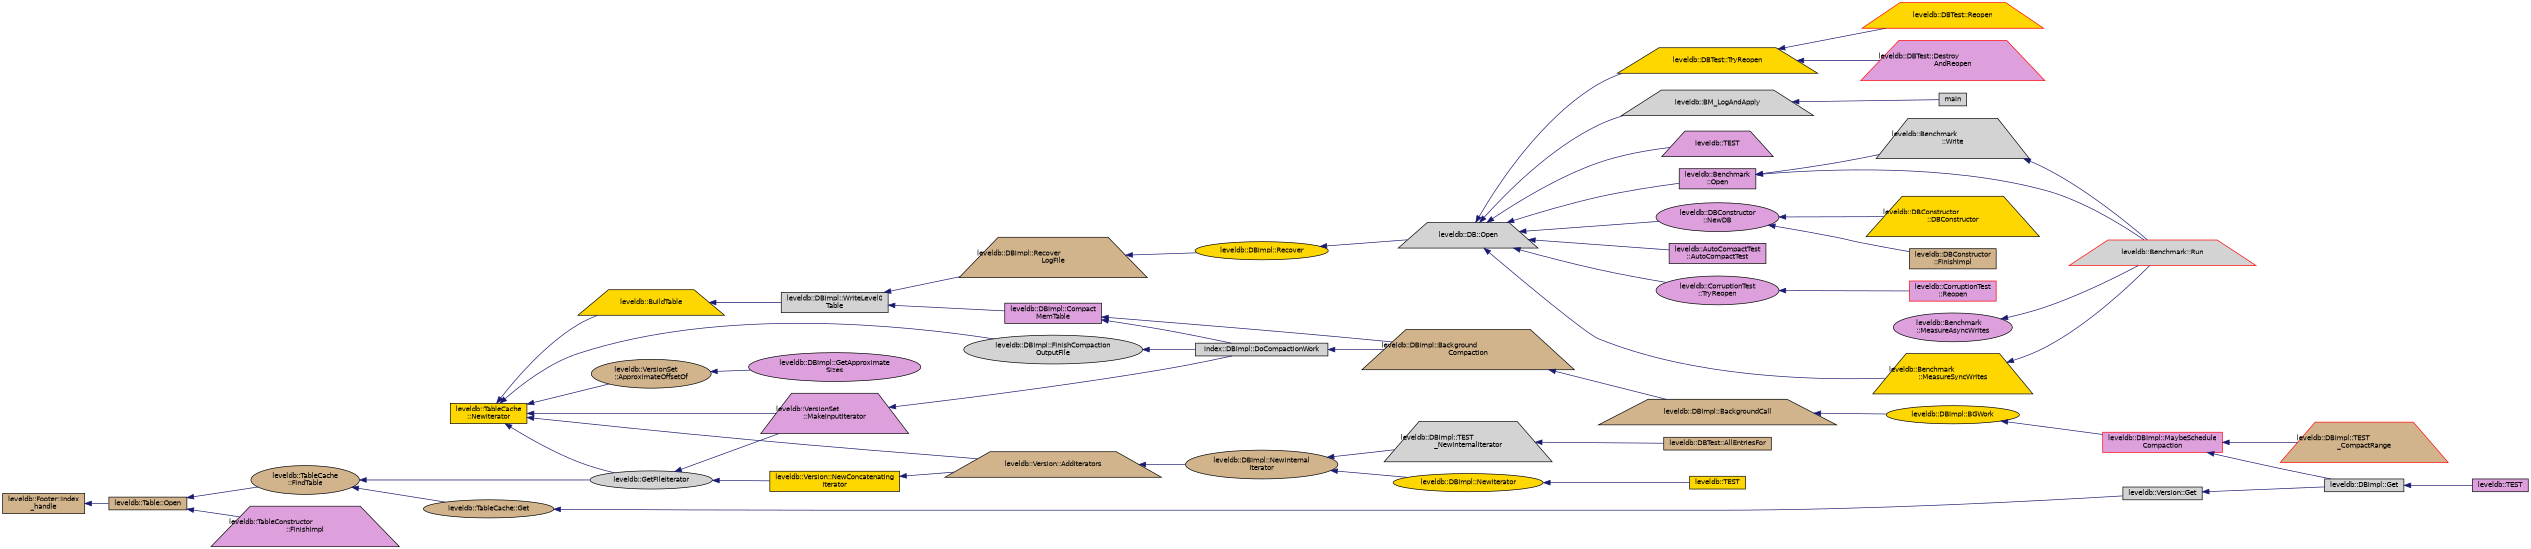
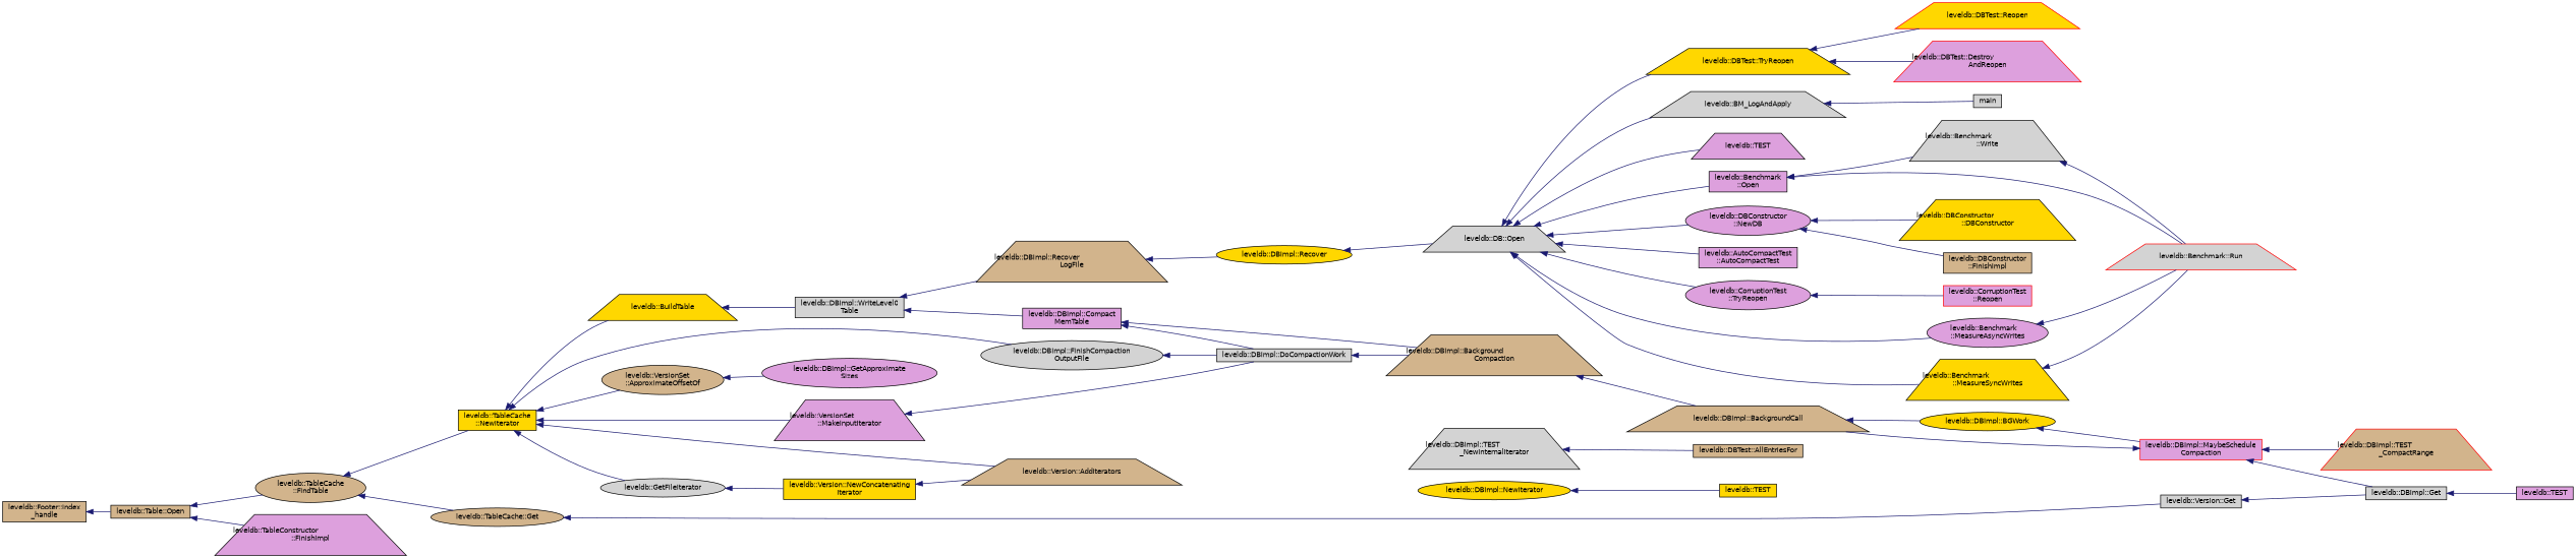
  digraph {
    rankdir=LR
    node [color=black fillcolor=plum fontname=Helvetica fontsize=10 shape=trapezium style=filled]
    edge [color=midnightblue dir=back fontname=Helvetica fontsize=10 labelfontname=Helvetica labelfontsize=10 style=solid]
    n1 [fillcolor=tan fontcolor=black height=0.2 label="leveldb::Footer::index\l_handle" shape=box width=0.4]
    n2 [fillcolor=tan height=0.2 label="leveldb::Table::Open" shape=box width=0.4]
    n3 [fillcolor=tan height=0.2 label="leveldb::TableCache\l::FindTable" shape=ellipse width=0.4]
    n4 [height=0.2 label="leveldb::TableConstructor\l::FinishImpl" width=0.4]
    n5 [fillcolor=gold height=0.2 label="leveldb::TableCache\l::NewIterator" shape=box width=0.4]
    n6 [fillcolor=tan height=0.2 label="leveldb::TableCache::Get" shape=ellipse width=0.4]
    n7 [fillcolor=gold height=0.2 label="leveldb::BuildTable" width=0.4]
    n8 [fillcolor=lightgrey height=0.2 label="leveldb::DBImpl::FinishCompaction\lOutputFile" shape=ellipse width=0.4]
    n9 [fillcolor=lightgrey height=0.2 label="leveldb::GetFileIterator" shape=ellipse width=0.4]
    n10 [fillcolor=tan height=0.2 label="leveldb::Version::AddIterators" width=0.4]
    n11 [height=0.2 label="leveldb::VersionSet\l::MakeInputIterator" width=0.4]
    n12 [fillcolor=tan height=0.2 label="leveldb::VersionSet\l::ApproximateOffsetOf" shape=ellipse width=0.4]
    n13 [fillcolor=lightgrey height=0.2 label="leveldb::Version::Get" shape=box width=0.4]
    n14 [fillcolor=lightgrey height=0.2 label="leveldb::DBImpl::WriteLevel0\lTable" shape=box width=0.4]
-   n15 [fillcolor=lightgrey height=0.2 label="index::DBImpl::DoCompactionWork" shape=box width=0.4]
+   n15 [fillcolor=lightgrey height=0.2 label="leveldb::DBImpl::DoCompactionWork" shape=box width=0.4]
    n16 [fillcolor=gold height=0.2 label="leveldb::Version::NewConcatenating\lIterator" shape=box width=0.4]
-   n17 [fillcolor=tan height=0.2 label="leveldb::DBImpl::NewInternal\lIterator" shape=ellipse width=0.4]
    n18 [height=0.2 label="leveldb::DBImpl::GetApproximate\lSizes" shape=ellipse width=0.4]
    n19 [fillcolor=tan height=0.2 label="leveldb::DBImpl::Recover\lLogFile" width=0.4]
    n20 [height=0.2 label="leveldb::DBImpl::Compact\lMemTable" shape=box width=0.4]
    n21 [fillcolor=gold height=0.2 label="leveldb::DBImpl::Recover" shape=ellipse width=0.4]
    n22 [fillcolor=tan height=0.2 label="leveldb::DBImpl::Background\lCompaction" width=0.4]
    n23 [fillcolor=lightgrey height=0.2 label="leveldb::DB::Open" width=0.4]
    n24 [height=0.2 label="leveldb::AutoCompactTest\l::AutoCompactTest" shape=box width=0.4]
    n25 [height=0.2 label="leveldb::CorruptionTest\l::TryReopen" shape=ellipse width=0.4]
    n26 [height=0.2 label="leveldb::Benchmark\l::Open" shape=box width=0.4]
    n27 [height=0.2 label="leveldb::Benchmark\l::MeasureAsyncWrites" shape=ellipse width=0.4]
    n28 [fillcolor=gold height=0.2 label="leveldb::Benchmark\l::MeasureSyncWrites" width=0.4]
    n29 [fillcolor=gold height=0.2 label="leveldb::DBTest::TryReopen" width=0.4]
    n30 [height=0.2 label="leveldb::TEST" width=0.4]
    n31 [fillcolor=lightgrey height=0.2 label="leveldb::BM_LogAndApply" width=0.4]
    n32 [height=0.2 label="leveldb::DBConstructor\l::NewDB" shape=ellipse width=0.4]
    n33 [color=red height=0.2 label="leveldb::CorruptionTest\l::Reopen" shape=box width=0.4]
    n34 [color=red fillcolor=lightgrey height=0.2 label="leveldb::Benchmark::Run" width=0.4]
    n35 [fillcolor=lightgrey height=0.2 label="leveldb::Benchmark\l::Write" width=0.4]
    n36 [color=red fillcolor=gold height=0.2 label="leveldb::DBTest::Reopen" width=0.4]
    n37 [color=red height=0.2 label="leveldb::DBTest::Destroy\lAndReopen" width=0.4]
    n38 [fillcolor=lightgrey height=0.2 label=main shape=box width=0.4]
    n39 [fillcolor=gold height=0.2 label="leveldb::DBConstructor\l::DBConstructor" width=0.4]
    n40 [fillcolor=tan height=0.2 label="leveldb::DBConstructor\l::FinishImpl" shape=box width=0.4]
    n41 [fillcolor=tan height=0.2 label="leveldb::DBImpl::BackgroundCall" width=0.4]
    n42 [fillcolor=gold height=0.2 label="leveldb::DBImpl::BGWork" shape=ellipse width=0.4]
    n43 [color=red height=0.2 label="leveldb::DBImpl::MaybeSchedule\lCompaction" shape=box width=0.4]
    n44 [color=red fillcolor=tan height=0.2 label="leveldb::DBImpl::TEST\l_CompactRange" width=0.4]
    n45 [fillcolor=lightgrey height=0.2 label="leveldb::DBImpl::Get" shape=box width=0.4]
    n46 [height=0.2 label="leveldb::TEST" shape=box width=0.4]
    n47 [fillcolor=lightgrey height=0.2 label="leveldb::DBImpl::TEST\l_NewInternalIterator" width=0.4]
    n48 [fillcolor=gold height=0.2 label="leveldb::DBImpl::NewIterator" shape=ellipse width=0.4]
    n49 [fillcolor=tan height=0.2 label="leveldb::DBTest::AllEntriesFor" shape=box width=0.4]
    n50 [fillcolor=gold height=0.2 label="leveldb::TEST" shape=box width=0.4]
    n1 -> n2
    n2 -> n3
    n2 -> n4
-   n3 -> n9
+   n3 -> n5
    n3 -> n6
    n5 -> n7
    n5 -> n8
    n5 -> n9
    n5 -> n10
    n5 -> n11
    n5 -> n12
    n6 -> n13
    n7 -> n14
    n8 -> n15
-   n9 -> n11
    n9 -> n16
-   n10 -> n17
    n11 -> n15
    n12 -> n18
    n13 -> n45
    n14 -> n19
    n14 -> n20
    n15 -> n22
    n16 -> n10
-   n17 -> n47
-   n17 -> n48
    n19 -> n21
    n20 -> n15
    n20 -> n22
    n21 -> n23
    n22 -> n41
    n23 -> n24
    n23 -> n25
    n23 -> n26
+   n23 -> n27
    n23 -> n28
    n23 -> n29
    n23 -> n30
    n23 -> n31
    n23 -> n32
    n25 -> n33
    n26 -> n34
    n26 -> n35
    n27 -> n34
    n28 -> n34
    n29 -> n36
    n29 -> n37
    n31 -> n38
    n32 -> n39
    n32 -> n40
    n35 -> n34
    n41 -> n42
    n42 -> n43
+   n43 -> n41
    n43 -> n44
    n43 -> n45
    n45 -> n46
    n47 -> n49
    n48 -> n50
  }
